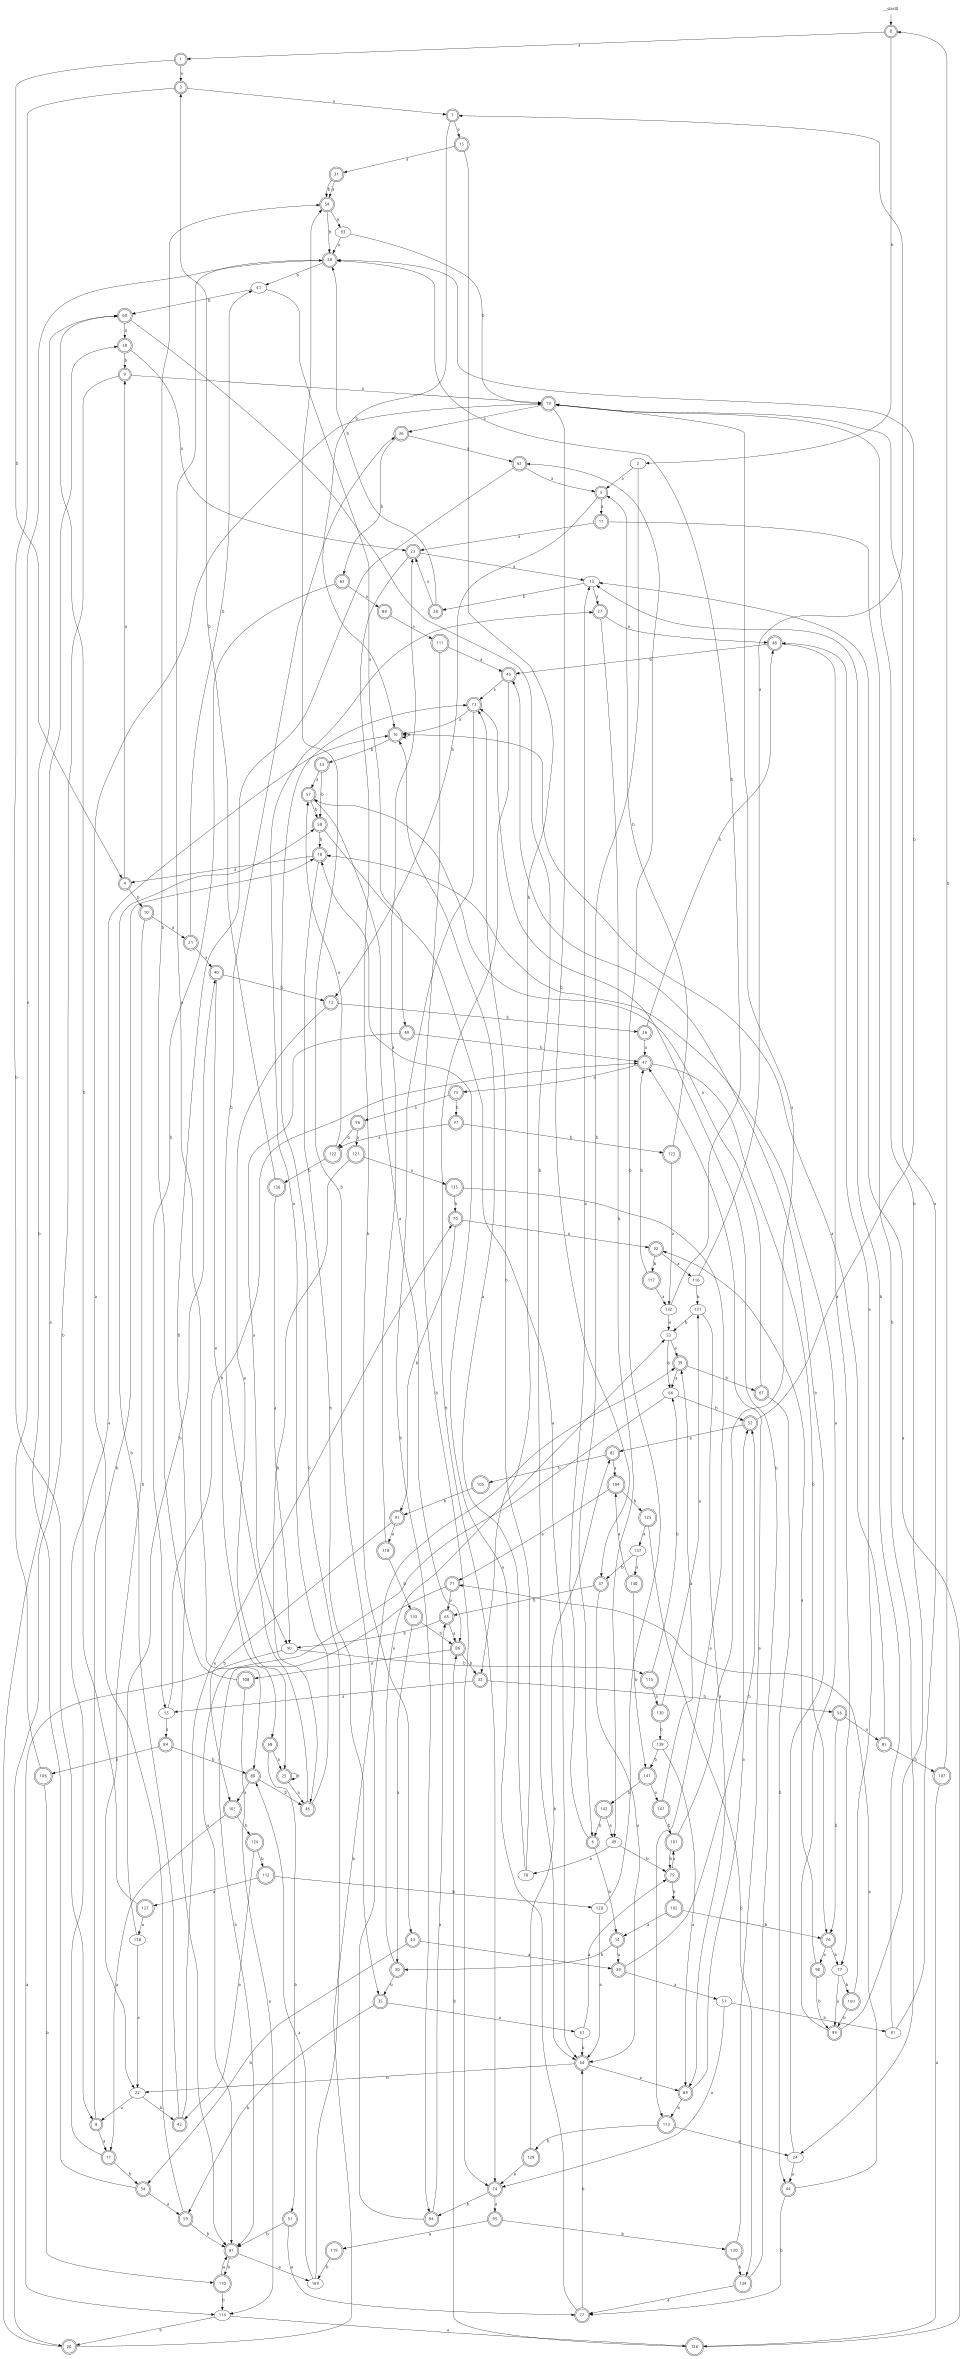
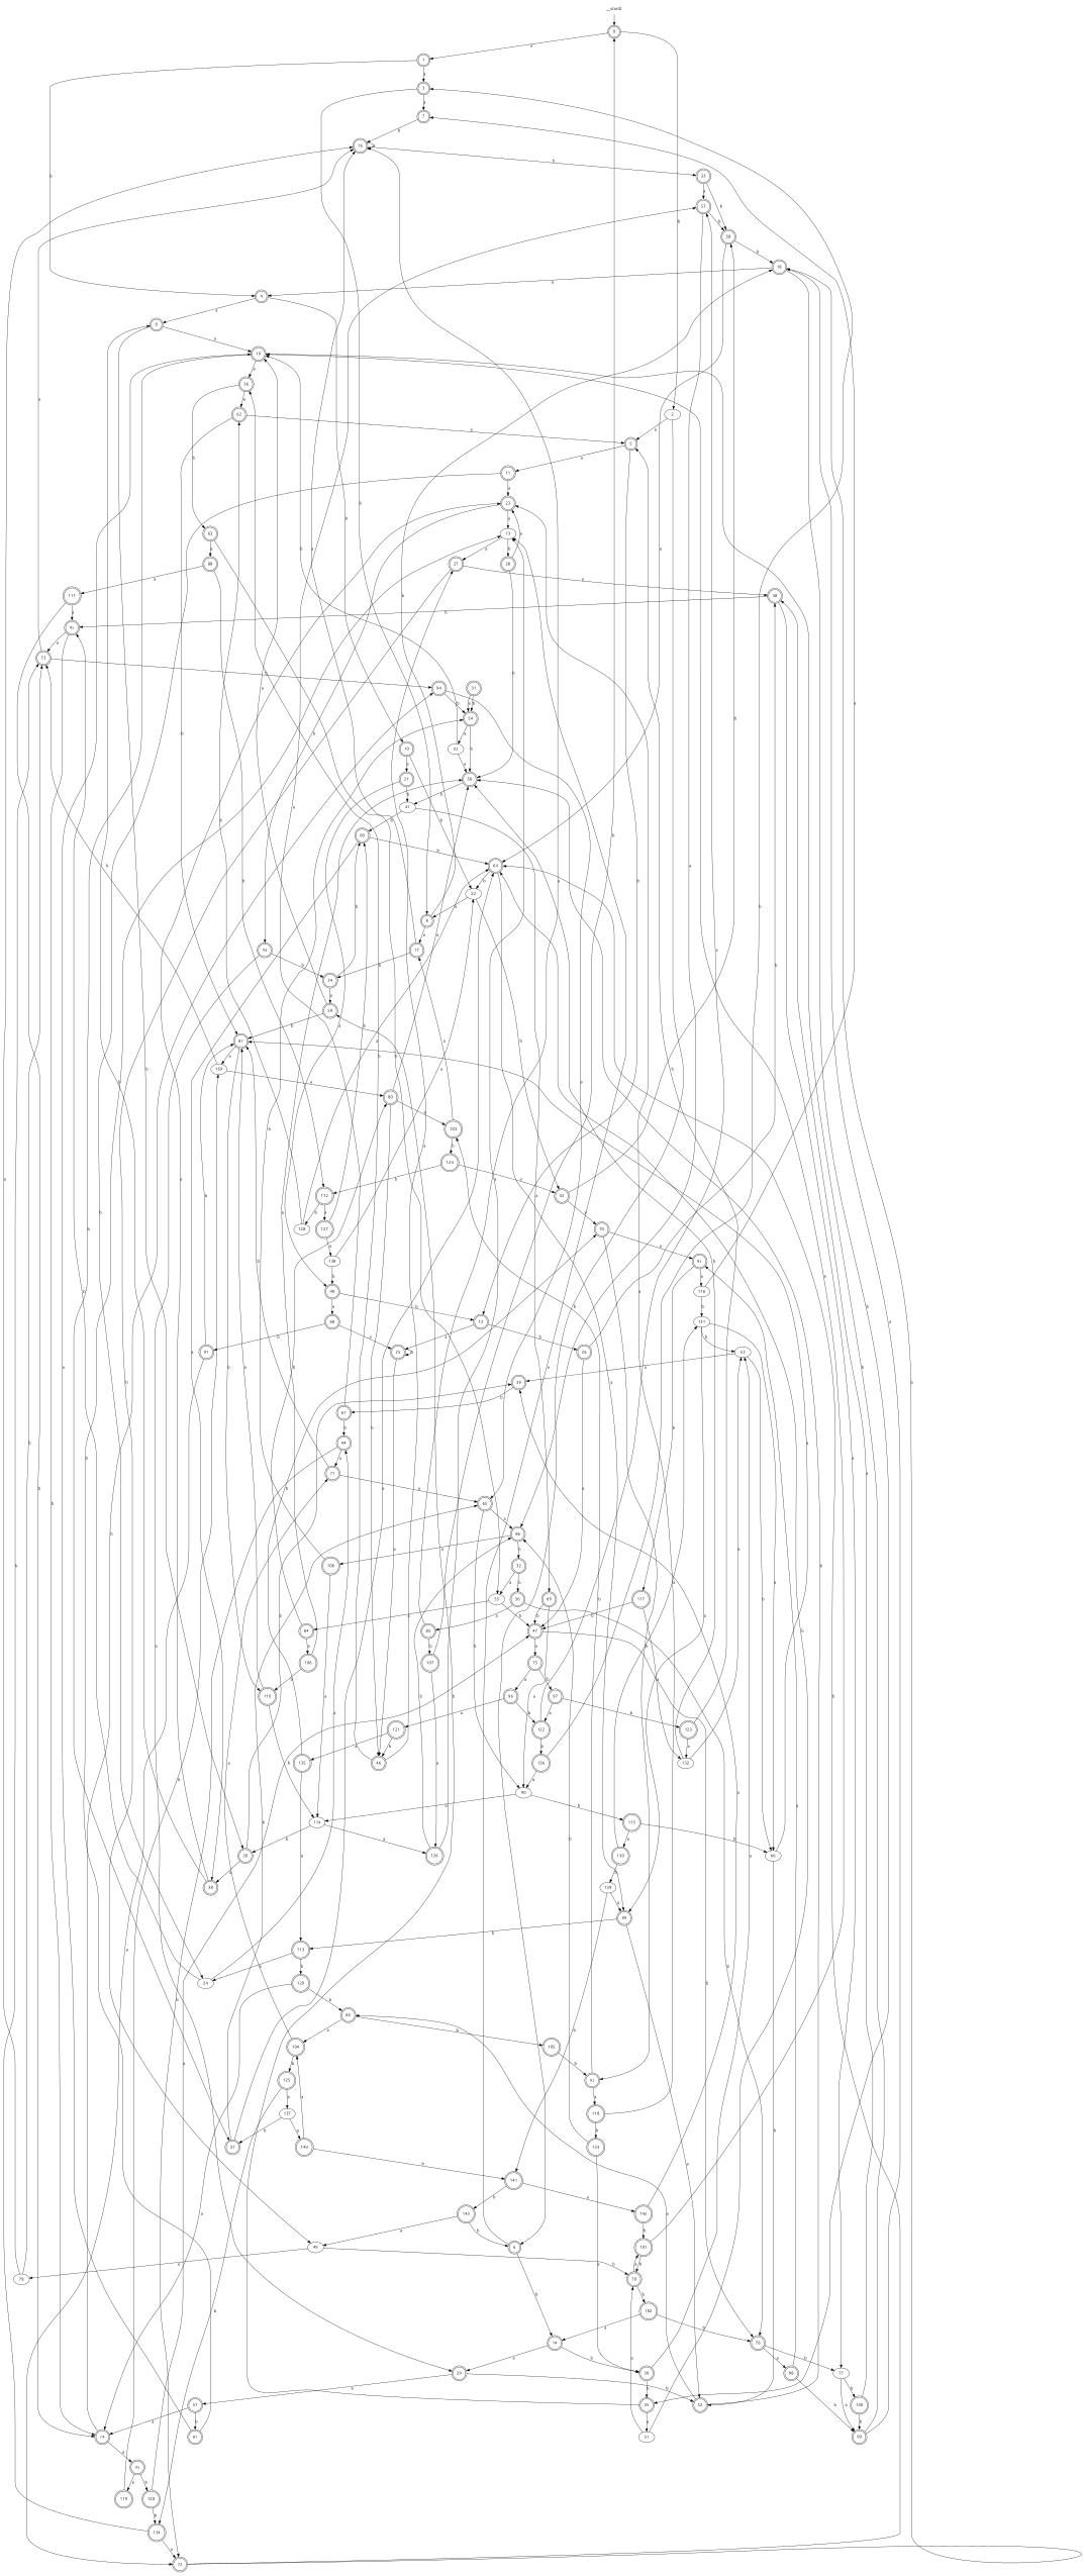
  digraph {
    fontname=Ubuntu
    node [fontname=Ubuntu shape=doublecircle]
    edge [fontname=Ubuntu]
    __start0 [shape=none]
    0
    1
    2 [shape=""]
    3
    4
    5
    6
    7
    8
    9
    10
    11
    12
    13 [shape=""]
    14
-   15
    16
    17
    18
    19
    20
    21
    22 [shape=""]
    23
    24 [shape=""]
    25
    26
    27
    28
    29
    30
    31
    32
    33
    34
    35
    36
    37
    38
    39
    40
    41 [shape=""]
    42
    43
    44
    45
    46
    47
    48
    49 [shape=""]
    50
-   51 [shape=""]
+   51
    52
    53 [shape=""]
    54
    55 [shape=""]
    56
    57
    58
    59
    60
    61 [shape=""]
    62
    63
    64
    65
    66 [shape=""]
    67
    68
    69
    70
    71
    72
    73
    74
    75
    76
    77 [shape=""]
    78 [shape=""]
    79
    80
-   81 [shape=ellipse]
+   81
    82
    83 [shape=""]
    84
    85
    86
    87
    88
    89
    90 [shape=""]
    91
    92
    93
    94
    95
    96
    97
    98
    99
    100
    101
    102
    103
    104
    105
    106
    107
    108
    n111 [label=169 shape=""]
    110
    111
    112
    113
    114 [shape=""]
    115
    116 [shape=""]
    117
    118
    119
    120
    121
    122
    123
    124
    125
    126
    127
    128 [shape=""]
    129
    130
    131 [shape=""]
    132 [shape=""]
    133
    134
    135
    136
    137 [shape=""]
    138 [shape=""]
    139 [shape=""]
    140
    141
    142
    143
    __start0 -> 0
    0 -> 1 [label=a]
    0 -> 2 [label=b]
    1 -> 3 [label=a]
    1 -> 4 [label=b]
    2 -> 5 [label=a]
    2 -> 6 [label=b]
    3 -> 7 [label=a]
    3 -> 8 [label=b]
    4 -> 9 [label=a]
    4 -> 10 [label=b]
    5 -> 11 [label=a]
    5 -> 12 [label=b]
    6 -> 13 [label=a]
    6 -> 14 [label=b]
-   7 -> 15 [label=a]
    7 -> 16 [label=b]
    8 -> 17 [label=a]
    8 -> 18 [label=b]
    9 -> 19 [label=a]
    9 -> 20 [label=b]
    10 -> 21 [label=a]
    10 -> 22 [label=b]
    11 -> 23 [label=a]
    11 -> 24 [label=b]
    12 -> 25 [label=a]
    12 -> 26 [label=b]
    13 -> 27 [label=a]
    13 -> 28 [label=b]
    14 -> 29 [label=a]
    14 -> 30 [label=b]
-   15 -> 31 [label=a]
-   15 -> 32 [label=b]
    16 -> 16 [label=a]
    16 -> 33 [label=b]
    17 -> 16 [label=a]
    17 -> 34 [label=b]
    18 -> 4 [label=a]
    18 -> 35 [label=b]
    19 -> 36 [label=a]
    19 -> 37 [label=b]
    20 -> 38 [label=a]
    20 -> 39 [label=b]
    21 -> 40 [label=a]
    21 -> 41 [label=b]
    22 -> 8 [label=a]
    22 -> 42 [label=b]
    23 -> 13 [label=a]
    23 -> 43 [label=b]
    24 -> 44 [label=a]
    24 -> 45 [label=b]
    25 -> 25 [label=b]
    25 -> 46 [label=a]
    26 -> 47 [label=a]
    26 -> 48 [label=b]
    27 -> 48 [label=a]
    27 -> 49 [label=b]
    28 -> 23 [label=a]
    28 -> 50 [label=b]
    29 -> 51 [label=a]
    29 -> 52 [label=b]
    30 -> 35 [label=b]
    30 -> 53 [label=a]
    31 -> 54 [label=a]
    31 -> 54 [label=b]
    32 -> 55 [label=a]
    32 -> 56 [label=b]
    33 -> 57 [label=a]
    33 -> 58 [label=b]
    34 -> 59 [label=a]
    34 -> 60 [label=b]
    35 -> 59 [label=b]
    35 -> 61 [label=a]
    36 -> 62 [label=a]
    36 -> 63 [label=b]
    37 -> 64 [label=a]
    37 -> 65 [label=b]
    38 -> 9 [label=b]
    38 -> 23 [label=a]
-   39 -> 66 [label=a]
+   131 -> 66 [label=a]
    39 -> 67 [label=b]
    40 -> 12 [label=b]
    40 -> 68 [label=a]
    41 -> 60 [label=b]
    41 -> 69 [label=a]
    42 -> 58 [label=b]
    42 -> 70 [label=a]
    43 -> 29 [label=a]
    43 -> 34 [label=b]
    44 -> 71 [label=a]
    44 -> 72 [label=b]
    45 -> 73 [label=a]
    45 -> 74 [label=b]
    46 -> 27 [label=a]
    46 -> 36 [label=b]
    47 -> 75 [label=a]
    47 -> 76 [label=b]
    48 -> 45 [label=b]
    48 -> 77 [label=a]
    49 -> 78 [label=a]
    49 -> 79 [label=b]
    50 -> 41 [label=b]
-   50 -> 80 [label=a]
+   80 -> 50 [label=a]
    51 -> 74 [label=a]
    51 -> 81 [label=b]
    52 -> 50 [label=b]
    52 -> 82 [label=a]
    53 -> 39 [label=a]
    53 -> 66 [label=b]
    54 -> 50 [label=b]
    54 -> 83 [label=a]
    55 -> 47 [label=b]
    55 -> 84 [label=a]
    56 -> 76 [label=b]
    56 -> 85 [label=a]
    57 -> 58 [label=b]
    57 -> 86 [label=a]
    58 -> 18 [label=b]
    58 -> 64 [label=a]
    59 -> 19 [label=a]
    59 -> 87 [label=b]
    60 -> 38 [label=a]
    60 -> 64 [label=b]
    61 -> 64 [label=b]
    61 -> 79 [label=a]
    62 -> 5 [label=a]
    62 -> 87 [label=b]
    63 -> 55 [label=b]
    63 -> 88 [label=a]
    64 -> 22 [label=b]
    64 -> 89 [label=a]
    65 -> 86 [label=a]
    65 -> 90 [label=b]
    66 -> 52 [label=b]
    66 -> 87 [label=a]
    67 -> 44 [label=b]
    67 -> 57 [label=a]
    68 -> 25 [label=a]
    68 -> 91 [label=b]
    69 -> 47 [label=b]
    69 -> 90 [label=a]
    70 -> 92 [label=a]
    70 -> 93 [label=b]
    71 -> 65 [label=a]
    71 -> 87 [label=b]
    72 -> 18 [label=a]
    72 -> 64 [label=b]
    73 -> 16 [label=a]
    73 -> 94 [label=b]
    74 -> 94 [label=b]
    74 -> 95 [label=a]
    75 -> 96 [label=a]
    75 -> 97 [label=b]
    76 -> 77 [label=b]
    76 -> 98 [label=a]
    77 -> 99 [label=a]
    77 -> 100 [label=b]
    78 -> 16 [label=a]
    78 -> 73 [label=b]
    79 -> 101 [label=a]
    79 -> 102 [label=b]
    80 -> 46 [label=b]
    80 -> 103 [label=a]
    81 -> 13 [label=b]
    81 -> 19 [label=a]
    82 -> 104 [label=a]
    82 -> 105 [label=b]
    83 -> 19 [label=b]
    83 -> 50 [label=a]
    84 -> 80 [label=b]
    84 -> 106 [label=a]
    85 -> 16 [label=a]
    85 -> 107 [label=b]
    86 -> 32 [label=b]
    86 -> 108 [label=a]
    87 -> n111 [label=a]
    87 -> 110 [label=b]
    88 -> 111 [label=a]
+   88 -> 112 [label=b]
    89 -> 52 [label=a]
    89 -> 113 [label=b]
    90 -> 114 [label=a]
    90 -> 115 [label=b]
    91 -> 72 [label=a]
    91 -> 87 [label=b]
    92 -> 116 [label=a]
    92 -> 117 [label=b]
    93 -> 103 [label=b]
    93 -> 118 [label=a]
    94 -> 54 [label=b]
    94 -> 65 [label=a]
    95 -> 119 [label=a]
    95 -> 120 [label=b]
    96 -> 121 [label=a]
    96 -> 122 [label=b]
    97 -> 122 [label=a]
    97 -> 123 [label=b]
    98 -> 92 [label=a]
    98 -> 99 [label=b]
    99 -> 18 [label=a]
    99 -> 19 [label=b]
    100 -> 48 [label=a]
    100 -> 99 [label=b]
    101 -> 19 [label=a]
    101 -> 79 [label=b]
    102 -> 14 [label=a]
    102 -> 76 [label=b]
    103 -> 17 [label=a]
    103 -> 124 [label=b]
    104 -> 71 [label=a]
    104 -> 125 [label=b]
    105 -> 93 [label=b]
    106 -> 50 [label=a]
    106 -> 110 [label=b]
    107 -> 0 [label=b]
    107 -> 126 [label=a]
    108 -> 54 [label=b]
    108 -> 114 [label=a]
    n111 -> 73 [label=b]
    n111 -> 80 [label=a]
    110 -> 87 [label=a]
    110 -> 114 [label=b]
    111 -> 45 [label=a]
    111 -> 74 [label=b]
    112 -> 127 [label=a]
    112 -> 128 [label=b]
    113 -> 24 [label=a]
    113 -> 129 [label=b]
    114 -> 20 [label=b]
    114 -> 126 [label=a]
    115 -> 66 [label=b]
    115 -> 130 [label=a]
    116 -> 7 [label=a]
    116 -> 131 [label=b]
    117 -> 47 [label=b]
    117 -> 132 [label=a]
    118 -> 23 [label=a]
    118 -> 133 [label=b]
    119 -> n111 [label=b]
    120 -> 47 [label=a]
    120 -> 134 [label=b]
    121 -> 46 [label=b]
    121 -> 135 [label=a]
    122 -> 57 [label=a]
    122 -> 136 [label=b]
    123 -> 5 [label=b]
    123 -> 132 [label=a]
    124 -> 42 [label=a]
    124 -> 112 [label=b]
    125 -> 134 [label=b]
    125 -> 137 [label=a]
    126 -> 13 [label=a]
    126 -> 86 [label=b]
    127 -> 60 [label=b]
    127 -> 138 [label=a]
    128 -> 62 [label=b]
    128 -> 64 [label=a]
    129 -> 74 [label=a]
    129 -> 82 [label=b]
    130 -> 131 [label=a]
    130 -> 139 [label=b]
    131 -> 53 [label=b]
    131 -> 89 [label=a]
    132 -> 50 [label=b]
    132 -> 53 [label=a]
    133 -> 30 [label=a]
    133 -> 86 [label=b]
    134 -> 72 [label=a]
    134 -> 73 [label=b]
    135 -> 70 [label=b]
    135 -> 113 [label=a]
    136 -> 3 [label=b]
    136 -> 90 [label=a]
    137 -> 37 [label=b]
    137 -> 140 [label=a]
    138 -> 22 [label=a]
    138 -> 40 [label=b]
    139 -> 89 [label=a]
    139 -> 141 [label=b]
    140 -> 104 [label=a]
    140 -> 141 [label=b]
    141 -> 142 [label=a]
    141 -> 143 [label=b]
    142 -> 39 [label=a]
    142 -> 101 [label=b]
    143 -> 6 [label=b]
    143 -> 49 [label=a]
  }
